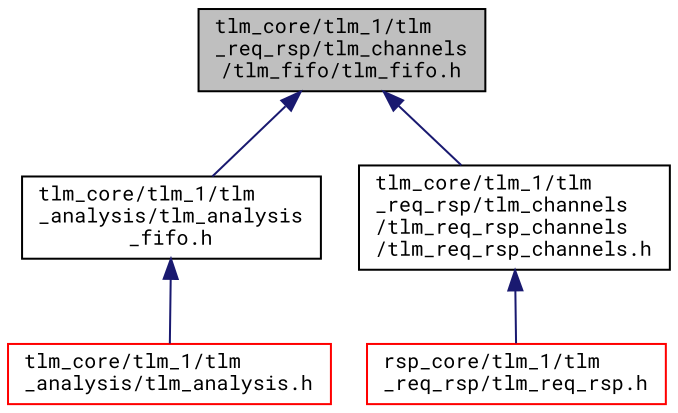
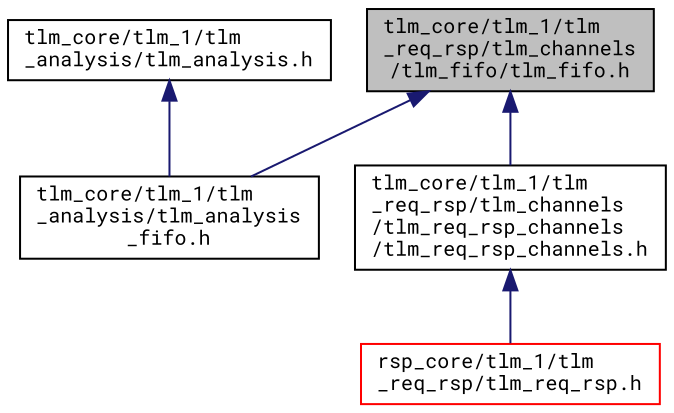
  digraph {
    fontname="Roboto Mono"
    node [color=black fillcolor=white fontname="Roboto Mono" fontsize=10 shape=record style=filled]
    edge [color=midnightblue dir=back fontname="Roboto Mono" fontsize=10 labelfontname=FreeSans labelfontsize=10 style=solid]
    n1 [fillcolor=grey75 fontcolor=black height=0.2 label="tlm_core/tlm_1/tlm\l_req_rsp/tlm_channels\l/tlm_fifo/tlm_fifo.h" width=0.4]
    n2 [height=0.2 label="tlm_core/tlm_1/tlm\l_analysis/tlm_analysis\l_fifo.h" width=0.4]
    n3 [height=0.2 label="tlm_core/tlm_1/tlm\l_req_rsp/tlm_channels\l/tlm_req_rsp_channels\l/tlm_req_rsp_channels.h" width=0.4]
-   n4 [color=red height=0.2 label="tlm_core/tlm_1/tlm\l_analysis/tlm_analysis.h" width=0.4]
+   n4 [height=0.2 label="tlm_core/tlm_1/tlm\l_analysis/tlm_analysis.h" width=0.4]
    n5 [color=red height=0.2 label="rsp_core/tlm_1/tlm\l_req_rsp/tlm_req_rsp.h" width=0.4]
    n1 -> n2
    n1 -> n3
-   n2 -> n4
+   n4 -> n2
    n3 -> n5
  }
